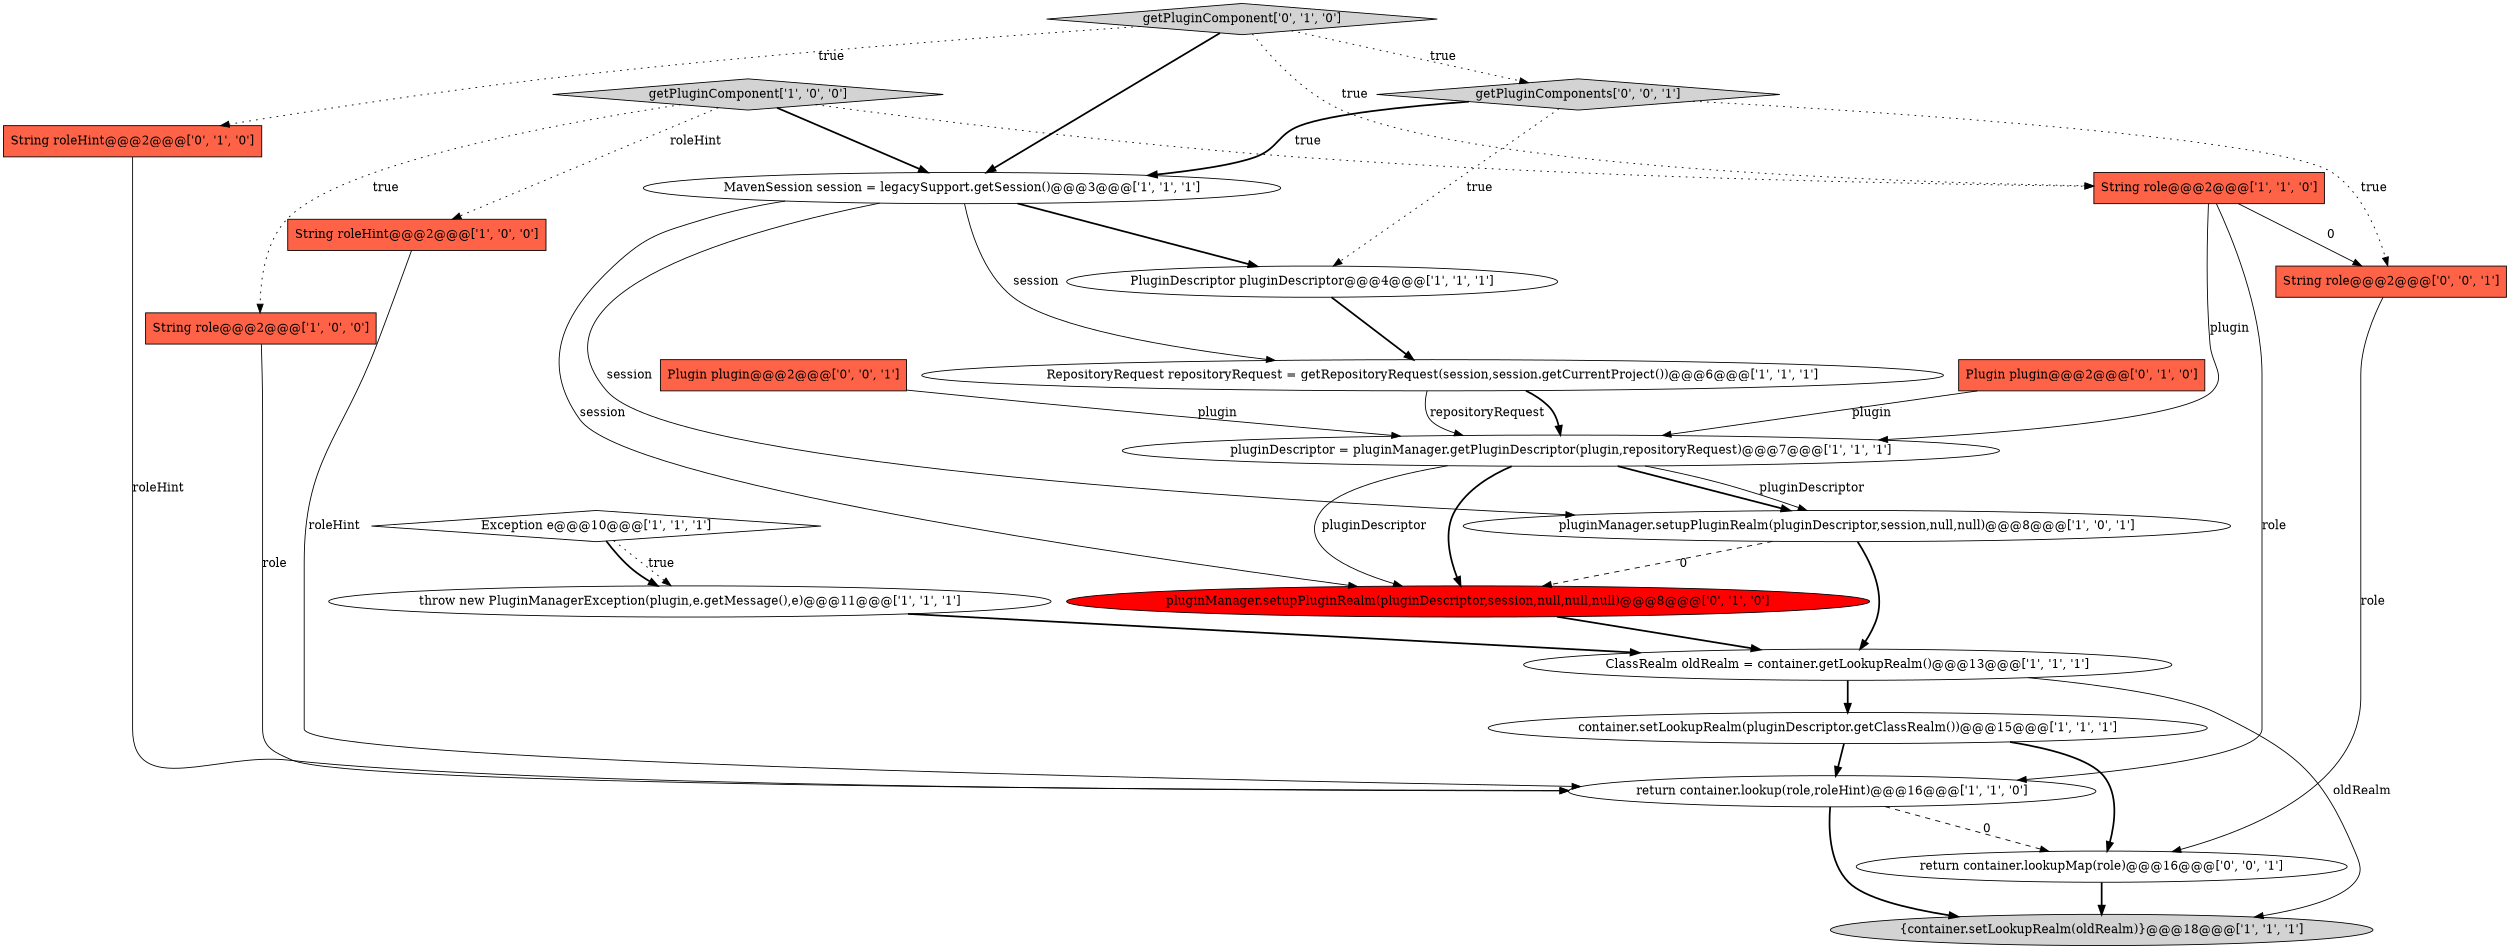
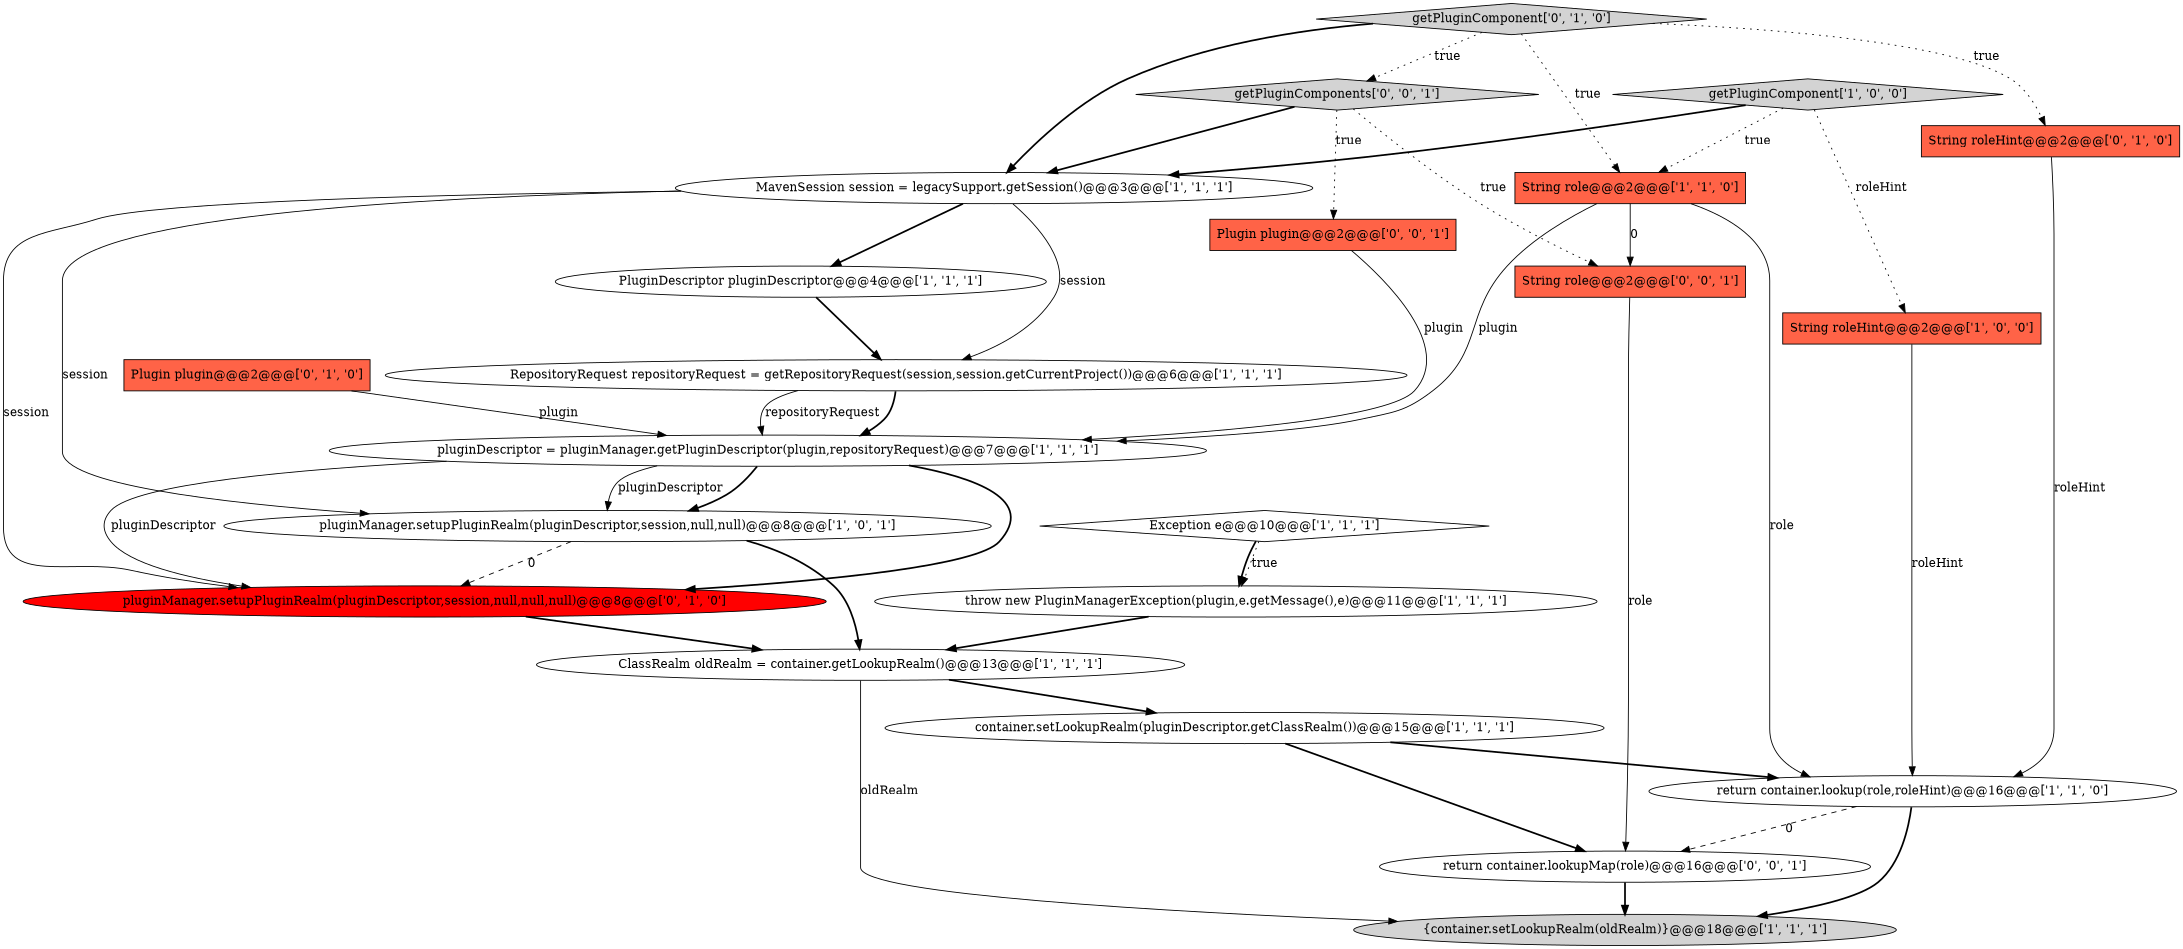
  digraph {
    node [fillcolor=white shape=ellipse style=filled]
    edge [style=bold]
    n1 [fillcolor=tomato label="String roleHint@@@2@@@['0', '1', '0']" shape=box]
    n2 [label="return container.lookup(role,roleHint)@@@16@@@['1', '1', '0']"]
    n3 [fillcolor=lightgray label="{container.setLookupRealm(oldRealm)}@@@18@@@['1', '1', '1']"]
    n4 [label="return container.lookupMap(role)@@@16@@@['0', '0', '1']"]
    n5 [label="ClassRealm oldRealm = container.getLookupRealm()@@@13@@@['1', '1', '1']"]
    n6 [label="container.setLookupRealm(pluginDescriptor.getClassRealm())@@@15@@@['1', '1', '1']"]
    n7 [label="pluginDescriptor = pluginManager.getPluginDescriptor(plugin,repositoryRequest)@@@7@@@['1', '1', '1']"]
    n8 [label="pluginManager.setupPluginRealm(pluginDescriptor,session,null,null)@@@8@@@['1', '0', '1']"]
    n9 [fillcolor=red label="pluginManager.setupPluginRealm(pluginDescriptor,session,null,null,null)@@@8@@@['0', '1', '0']"]
    n10 [label="PluginDescriptor pluginDescriptor@@@4@@@['1', '1', '1']"]
    n11 [label="RepositoryRequest repositoryRequest = getRepositoryRequest(session,session.getCurrentProject())@@@6@@@['1', '1', '1']"]
    n12 [fillcolor=tomato label="String roleHint@@@2@@@['1', '0', '0']" shape=box]
    n13 [label="MavenSession session = legacySupport.getSession()@@@3@@@['1', '1', '1']"]
    n14 [fillcolor=tomato label="String role@@@2@@@['1', '1', '0']" shape=box]
    n15 [fillcolor=tomato label="String role@@@2@@@['0', '0', '1']" shape=box]
    n16 [fillcolor=lightgray label="getPluginComponent['0', '1', '0']" shape=diamond]
    n17 [fillcolor=lightgray label="getPluginComponents['0', '0', '1']" shape=diamond]
    n18 [fillcolor=tomato label="Plugin plugin@@@2@@@['0', '1', '0']" shape=box]
-   n19 [fillcolor=tomato label="String role@@@2@@@['1', '0', '0']" shape=box]
    n20 [label="Exception e@@@10@@@['1', '1', '1']" shape=diamond]
    n21 [label="throw new PluginManagerException(plugin,e.getMessage(),e)@@@11@@@['1', '1', '1']"]
    n22 [fillcolor=tomato label="Plugin plugin@@@2@@@['0', '0', '1']" shape=box]
    n23 [fillcolor=lightgray label="getPluginComponent['1', '0', '0']" shape=diamond]
    n1 -> n2 [label=roleHint style=solid]
    n2 -> n3
    n2 -> n4 [label=0 style=dashed]
    n4 -> n3
    n5 -> n3 [label=oldRealm style=solid]
    n5 -> n6
    n6 -> n2
    n6 -> n4
    n7 -> n8
    n7 -> n8 [label=pluginDescriptor style=solid]
    n7 -> n9 [label=pluginDescriptor style=solid]
    n7 -> n9
    n8 -> n5
    n8 -> n9 [label=0 style=dashed]
    n9 -> n5
    n10 -> n11
    n11 -> n7
    n11 -> n7 [label=repositoryRequest style=solid]
    n12 -> n2 [label=roleHint style=solid]
    n13 -> n8 [label=session style=solid]
    n13 -> n9 [label=session style=solid]
    n13 -> n10
    n13 -> n11 [label=session style=solid]
    n14 -> n2 [label=role style=solid]
    n14 -> n7 [label=plugin style=solid]
    n14 -> n15 [label=0 style=solid]
    n15 -> n4 [label=role style=solid]
    n16 -> n1 [label=true style=dotted]
    n16 -> n13
    n16 -> n14 [label=true style=dotted]
    n16 -> n17 [label=true style=dotted]
    n17 -> n13
    n17 -> n15 [label=true style=dotted]
-   n17 -> n10 [label=true style=dotted]
+   n17 -> n22 [label=true style=dotted]
    n18 -> n7 [label=plugin style=solid]
-   n19 -> n2 [label=role style=solid]
    n20 -> n21 [label=true style=dotted]
    n20 -> n21
    n21 -> n5
    n22 -> n7 [label=plugin style=solid]
    n23 -> n12 [label=roleHint style=dotted]
    n23 -> n13
    n23 -> n14 [label=true style=dotted]
-   n23 -> n19 [label=true style=dotted]
  }
